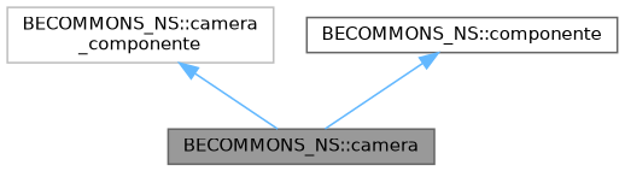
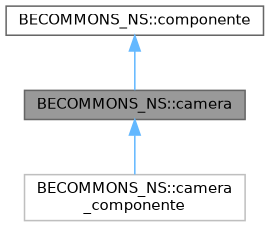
  digraph {
    node [color=gray40 fillcolor=white fontname=Helvetica fontsize=10 shape=box style=filled]
    edge [color=steelblue1 dir=back fontname=Helvetica fontsize=10 labelfontname=Helvetica labelfontsize=10 style=solid]
    n1 [fillcolor=grey60 fontcolor=black height=0.2 label="BECOMMONS_NS::camera" width=0.4]
    n2 [color=grey75 height=0.2 label="BECOMMONS_NS::camera\l_componente" width=0.4]
    n3 [height=0.2 label="BECOMMONS_NS::componente" width=0.4]
-   n2 -> n1
+   n1 -> n2
    n3 -> n1
  }
